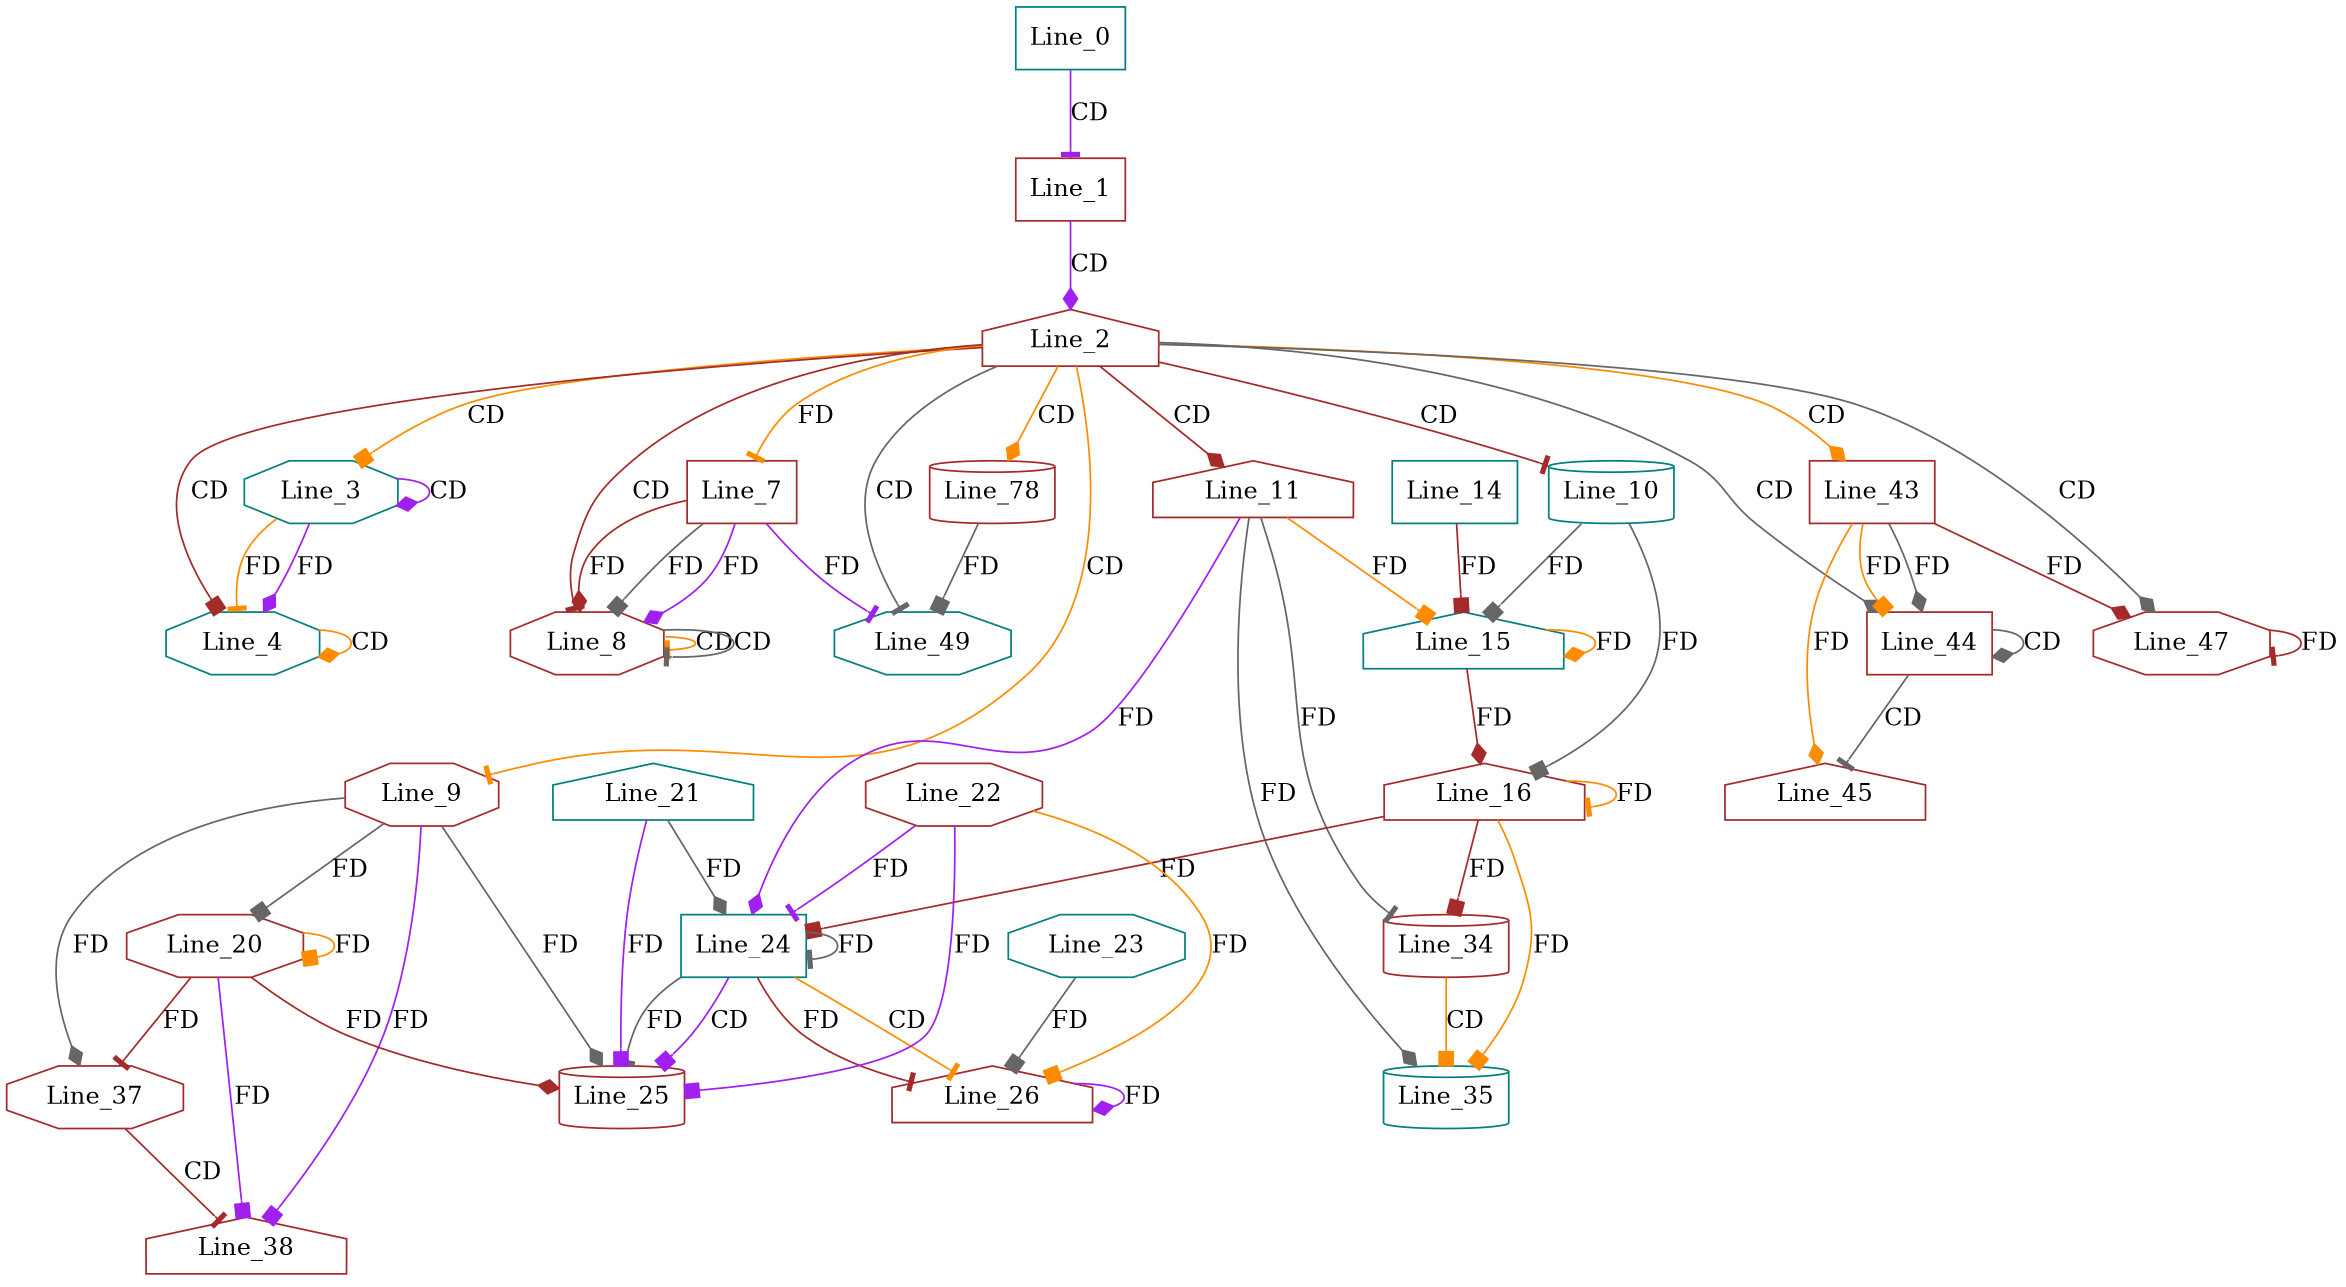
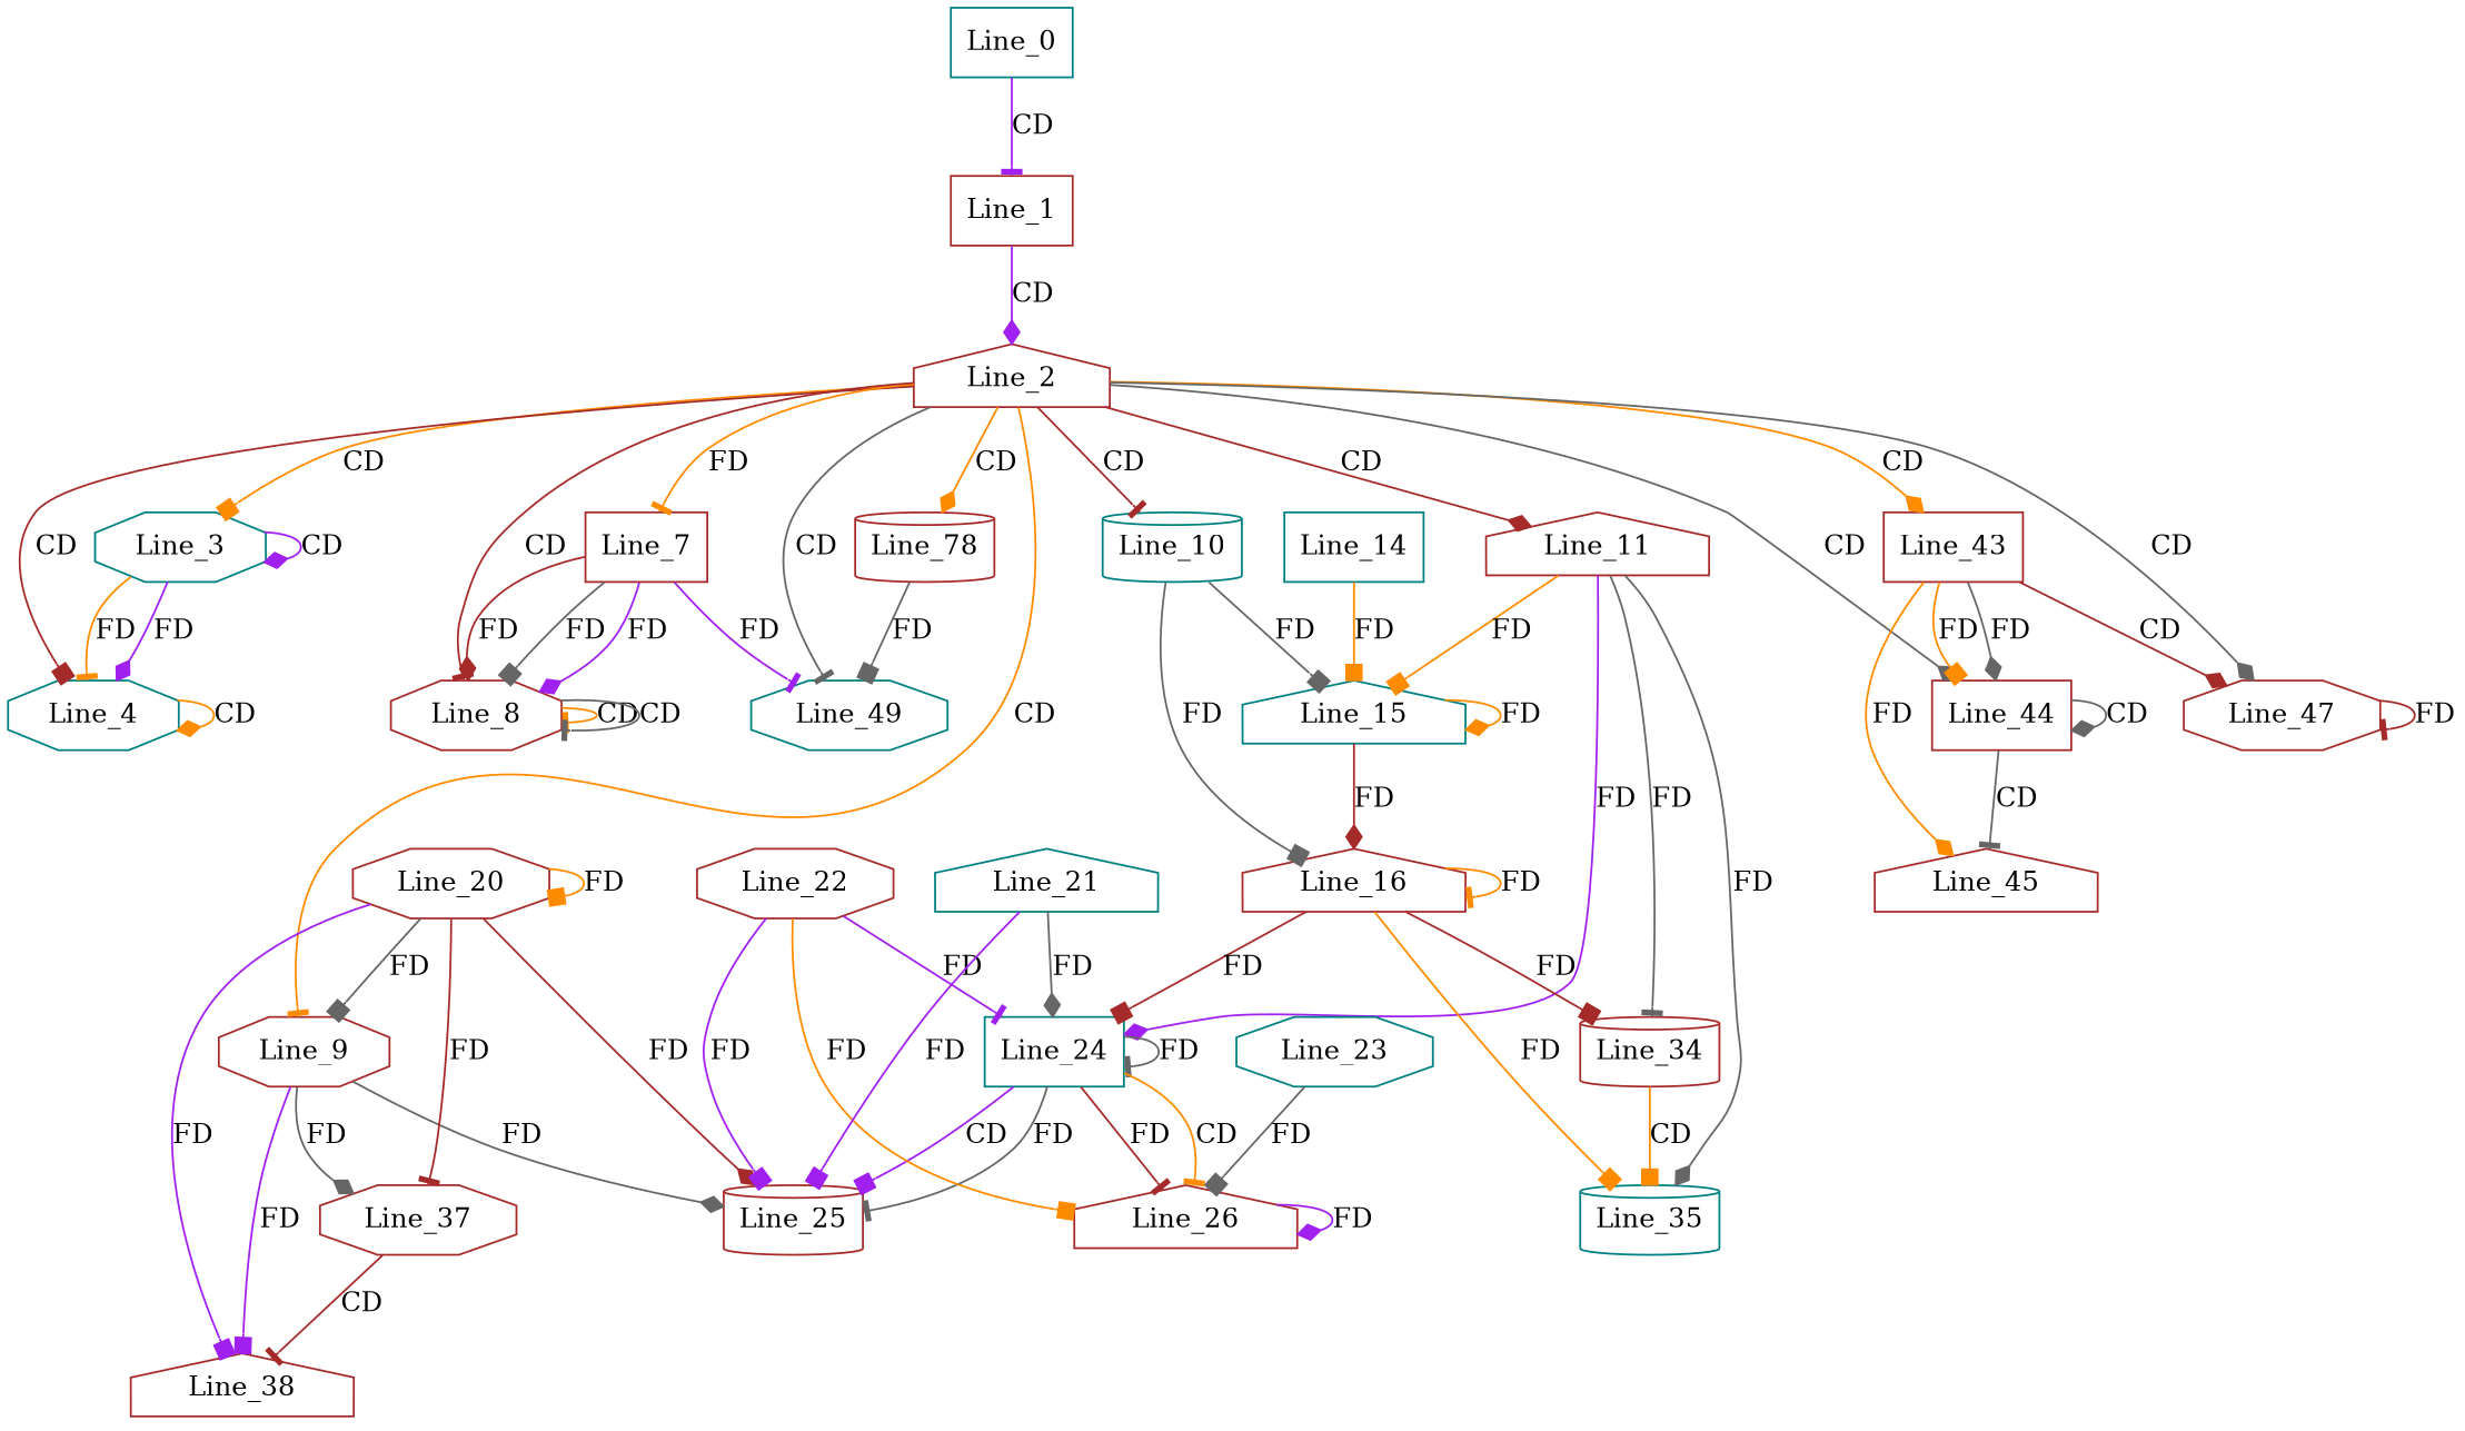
  digraph {
    node [color=brown shape=octagon]
    edge [arrowhead=diamond color=gray40]
    Line_0 [color=teal shape=box]
    Line_1 [shape=box]
    Line_2 [shape=house]
    Line_3 [color=teal]
    Line_4 [color=teal]
    Line_7 [shape=box]
    Line_8
    Line_9
    Line_10 [color=teal shape=cylinder]
    Line_11 [shape=house]
    Line_43 [shape=box]
    Line_44 [shape=box]
    Line_47
    n14 [label=Line_78 shape=cylinder]
    Line_49 [color=teal]
    Line_20
    Line_25 [shape=cylinder]
    Line_37
    Line_38 [shape=house]
    Line_15 [color=teal shape=house]
    Line_16 [shape=house]
    Line_24 [color=teal shape=box]
    Line_34 [shape=cylinder]
    Line_35 [color=teal shape=cylinder]
    Line_45 [shape=house]
    Line_26 [shape=house]
    Line_14 [color=teal shape=box]
    Line_22
    Line_21 [color=teal shape=house]
    Line_23 [color=teal]
    Line_0 -> Line_1 [arrowhead=tee color=purple label=CD]
    Line_1 -> Line_2 [color=purple label=CD]
    Line_2 -> Line_3 [arrowhead=box color=darkorange label=CD]
    Line_2 -> Line_4 [arrowhead=box color=brown label=CD]
    Line_2 -> Line_7 [arrowhead=tee color=darkorange label=FD]
    Line_2 -> Line_8 [arrowhead=tee color=brown label=CD]
    Line_2 -> Line_9 [arrowhead=tee color=darkorange label=CD]
    Line_2 -> Line_10 [arrowhead=tee color=brown label=CD]
    Line_2 -> Line_11 [color=brown label=CD]
    Line_2 -> Line_43 [color=darkorange label=CD]
    Line_2 -> Line_44 [label=CD]
    Line_2 -> Line_47 [label=CD]
    Line_2 -> n14 [color=darkorange label=CD]
    Line_2 -> Line_49 [arrowhead=tee label=CD]
    Line_3 -> Line_3 [color=purple label=CD]
    Line_3 -> Line_4 [arrowhead=tee color=darkorange label=FD]
    Line_3 -> Line_4 [color=purple label=FD]
    Line_4 -> Line_4 [color=darkorange label=CD]
    Line_7 -> Line_8 [color=brown label=FD]
    Line_7 -> Line_8 [arrowhead=box label=FD]
    Line_7 -> Line_8 [color=purple label=FD]
    Line_7 -> Line_49 [arrowhead=tee color=purple label=FD]
    Line_8 -> Line_8 [arrowhead=tee color=darkorange label=CD]
    Line_8 -> Line_8 [arrowhead=tee label=CD]
-   Line_9 -> Line_20 [arrowhead=box label=FD]
+   Line_20 -> Line_9 [arrowhead=box label=FD]
    Line_9 -> Line_25 [label=FD]
    Line_9 -> Line_37 [label=FD]
    Line_9 -> Line_38 [arrowhead=box color=purple label=FD]
    Line_10 -> Line_15 [arrowhead=box label=FD]
    Line_10 -> Line_16 [arrowhead=box label=FD]
    Line_11 -> Line_15 [arrowhead=box color=darkorange label=FD]
    Line_11 -> Line_24 [color=purple label=FD]
    Line_11 -> Line_34 [arrowhead=tee label=FD]
    Line_11 -> Line_35 [label=FD]
    Line_43 -> Line_44 [arrowhead=box color=darkorange label=FD]
    Line_43 -> Line_44 [label=FD]
-   Line_43 -> Line_47 [color=brown label=FD]
+   Line_43 -> Line_47 [color=brown label=CD]
    Line_43 -> Line_45 [color=darkorange label=FD]
    Line_44 -> Line_44 [label=CD]
    Line_44 -> Line_45 [arrowhead=tee label=CD]
    Line_47 -> Line_47 [arrowhead=tee color=brown label=FD]
    n14 -> Line_49 [arrowhead=box label=FD]
    Line_20 -> Line_20 [arrowhead=box color=darkorange label=FD]
    Line_20 -> Line_25 [color=brown label=FD]
    Line_20 -> Line_37 [arrowhead=tee color=brown label=FD]
    Line_20 -> Line_38 [arrowhead=box color=purple label=FD]
    Line_37 -> Line_38 [arrowhead=tee color=brown label=CD]
    Line_15 -> Line_15 [color=darkorange label=FD]
    Line_15 -> Line_16 [color=brown label=FD]
    Line_16 -> Line_16 [arrowhead=tee color=darkorange label=FD]
    Line_16 -> Line_24 [arrowhead=box color=brown label=FD]
    Line_16 -> Line_34 [arrowhead=box color=brown label=FD]
    Line_16 -> Line_35 [arrowhead=box color=darkorange label=FD]
    Line_24 -> Line_25 [arrowhead=box color=purple label=CD]
    Line_24 -> Line_25 [arrowhead=tee label=FD]
    Line_24 -> Line_24 [arrowhead=tee label=FD]
    Line_24 -> Line_26 [arrowhead=tee color=darkorange label=CD]
    Line_24 -> Line_26 [arrowhead=tee color=brown label=FD]
    Line_34 -> Line_35 [arrowhead=box color=darkorange label=CD]
    Line_26 -> Line_26 [color=purple label=FD]
-   Line_14 -> Line_15 [arrowhead=box color=brown label=FD]
+   Line_14 -> Line_15 [arrowhead=box color=darkorange label=FD]
    Line_22 -> Line_25 [arrowhead=box color=purple label=FD]
    Line_22 -> Line_24 [arrowhead=tee color=purple label=FD]
    Line_22 -> Line_26 [arrowhead=box color=darkorange label=FD]
    Line_21 -> Line_25 [arrowhead=box color=purple label=FD]
    Line_21 -> Line_24 [label=FD]
    Line_23 -> Line_26 [arrowhead=box label=FD]
  }
